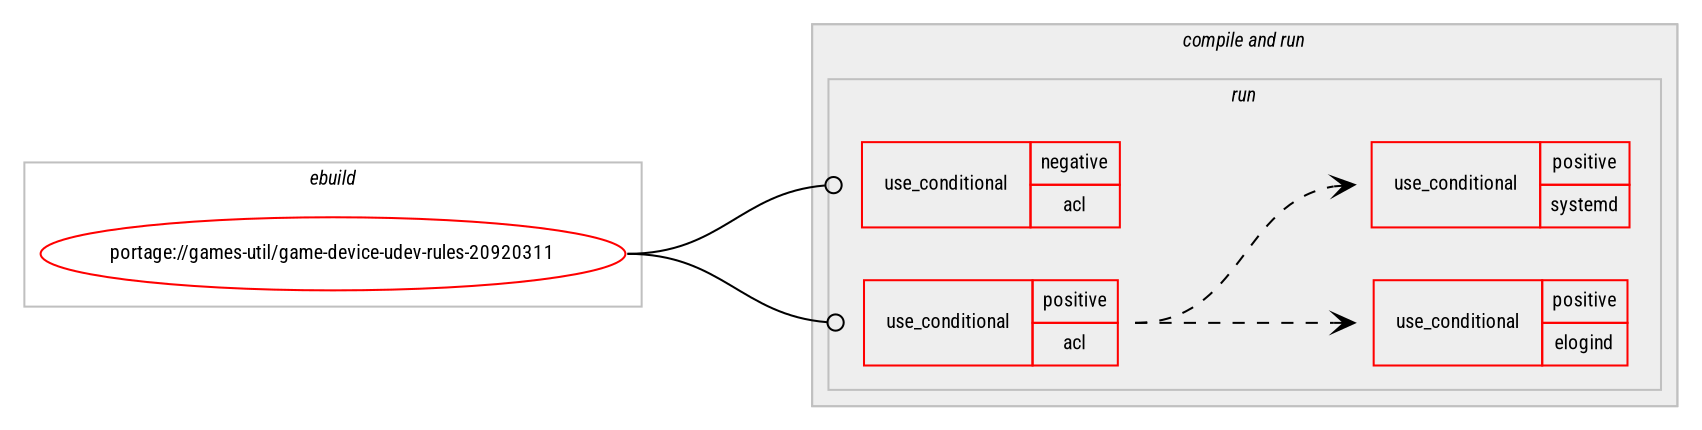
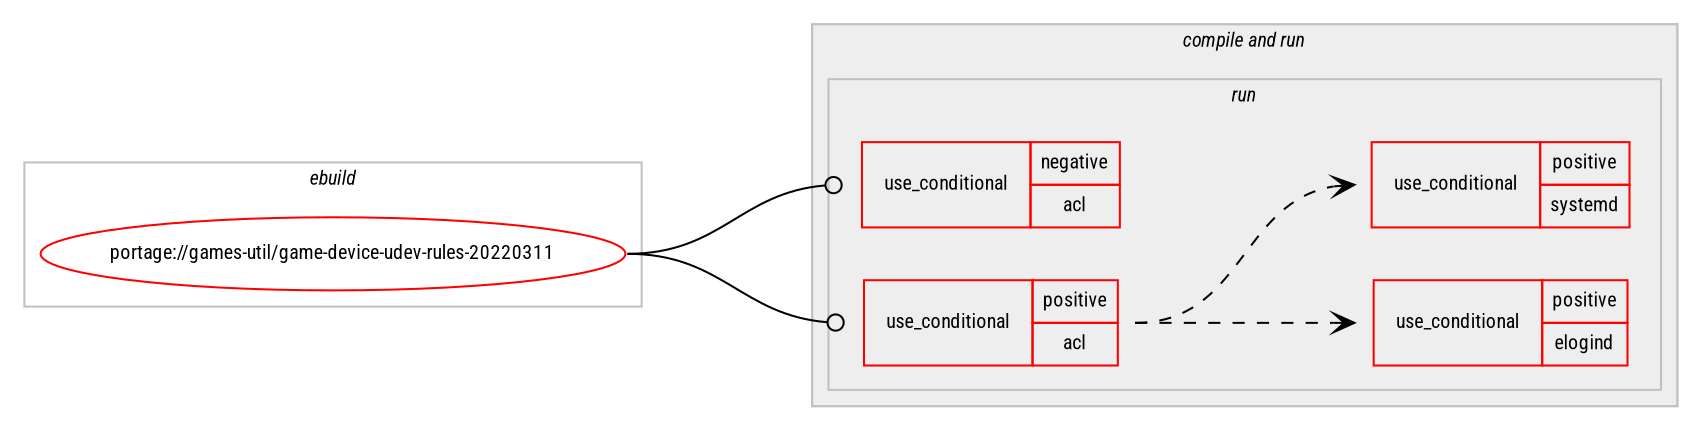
  digraph {
    compound=true
    concentrate=true
    fontname="Roboto Condensed"
    fontsize=10
    newrank=true
    rankdir=LR
    ranksep=1.5
    node [color=red fontname="Roboto Condensed" fontsize=10 shape=none]
    edge [arrowhead=odot headport=w style=solid tailport=e weight=20 fontname="Roboto Condensed"]
-   n1 [label="portage://games-util/game-device-udev-rules-20920311" width=4 shape=""]
+   n1 [label="portage://games-util/game-device-udev-rules-20220311" width=4 shape=""]
    n2 [label=<<TABLE BORDER="0" CELLBORDER="1" CELLSPACING="0" CELLPADDING="4"><TR><TD ROWSPAN="3" CELLPADDING="10">use_conditional</TD></TR><TR><TD>negative</TD></TR><TR><TD>acl</TD></TR></TABLE>>]
    n3 [label=<<TABLE BORDER="0" CELLBORDER="1" CELLSPACING="0" CELLPADDING="4"><TR><TD ROWSPAN="3" CELLPADDING="10">use_conditional</TD></TR><TR><TD>positive</TD></TR><TR><TD>elogind</TD></TR></TABLE>>]
    n4 [label=<<TABLE BORDER="0" CELLBORDER="1" CELLSPACING="0" CELLPADDING="4"><TR><TD ROWSPAN="3" CELLPADDING="10">use_conditional</TD></TR><TR><TD>positive</TD></TR><TR><TD>systemd</TD></TR></TABLE>>]
    n5 [label=<<TABLE BORDER="0" CELLBORDER="1" CELLSPACING="0" CELLPADDING="4"><TR><TD ROWSPAN="3" CELLPADDING="10">use_conditional</TD></TR><TR><TD>positive</TD></TR><TR><TD>acl</TD></TR></TABLE>>]
    subgraph cluster_1 {
      color=gray
      label=<<i>ebuild</i>>
      rank=same
      n1
    }
    subgraph cluster_2 {
      color=gray
      label=<<i>dependencies</i>>
      subgraph cluster_3 {
        color=gray
        fillcolor="#eeeeee"
        label=<<i>compile</i>>
        style=filled
      }
      subgraph cluster_4 {
        color=gray
        fillcolor="#eeeeee"
        label=<<i>compile and run</i>>
        style=filled
      }
      subgraph cluster_5 {
        color=gray
        fillcolor="#eeeeee"
        label=<<i>run</i>>
        style=filled
        subgraph sub_6 {
          color=gray
          fillcolor="#eeeeee"
          label=<<i>run</i>>
          style=filled
          n2
        }
        subgraph sub_7 {
          color=gray
          fillcolor="#eeeeee"
          label=<<i>run</i>>
          style=filled
          n5
          subgraph sub_8 {
            color=gray
            fillcolor="#eeeeee"
            label=<<i>run</i>>
            style=filled
            n3
          }
          subgraph sub_9 {
            color=gray
            fillcolor="#eeeeee"
            label=<<i>run</i>>
            style=filled
            n4
          }
        }
      }
    }
    subgraph cluster_10 {
      color=gray
      label=<<i>candidates</i>>
      rank=same
    }
    n1 -> n2
    n1 -> n5
    n5 -> n3 [arrowhead=vee style=dashed]
    n5 -> n4 [arrowhead=vee style=dashed]
  }
